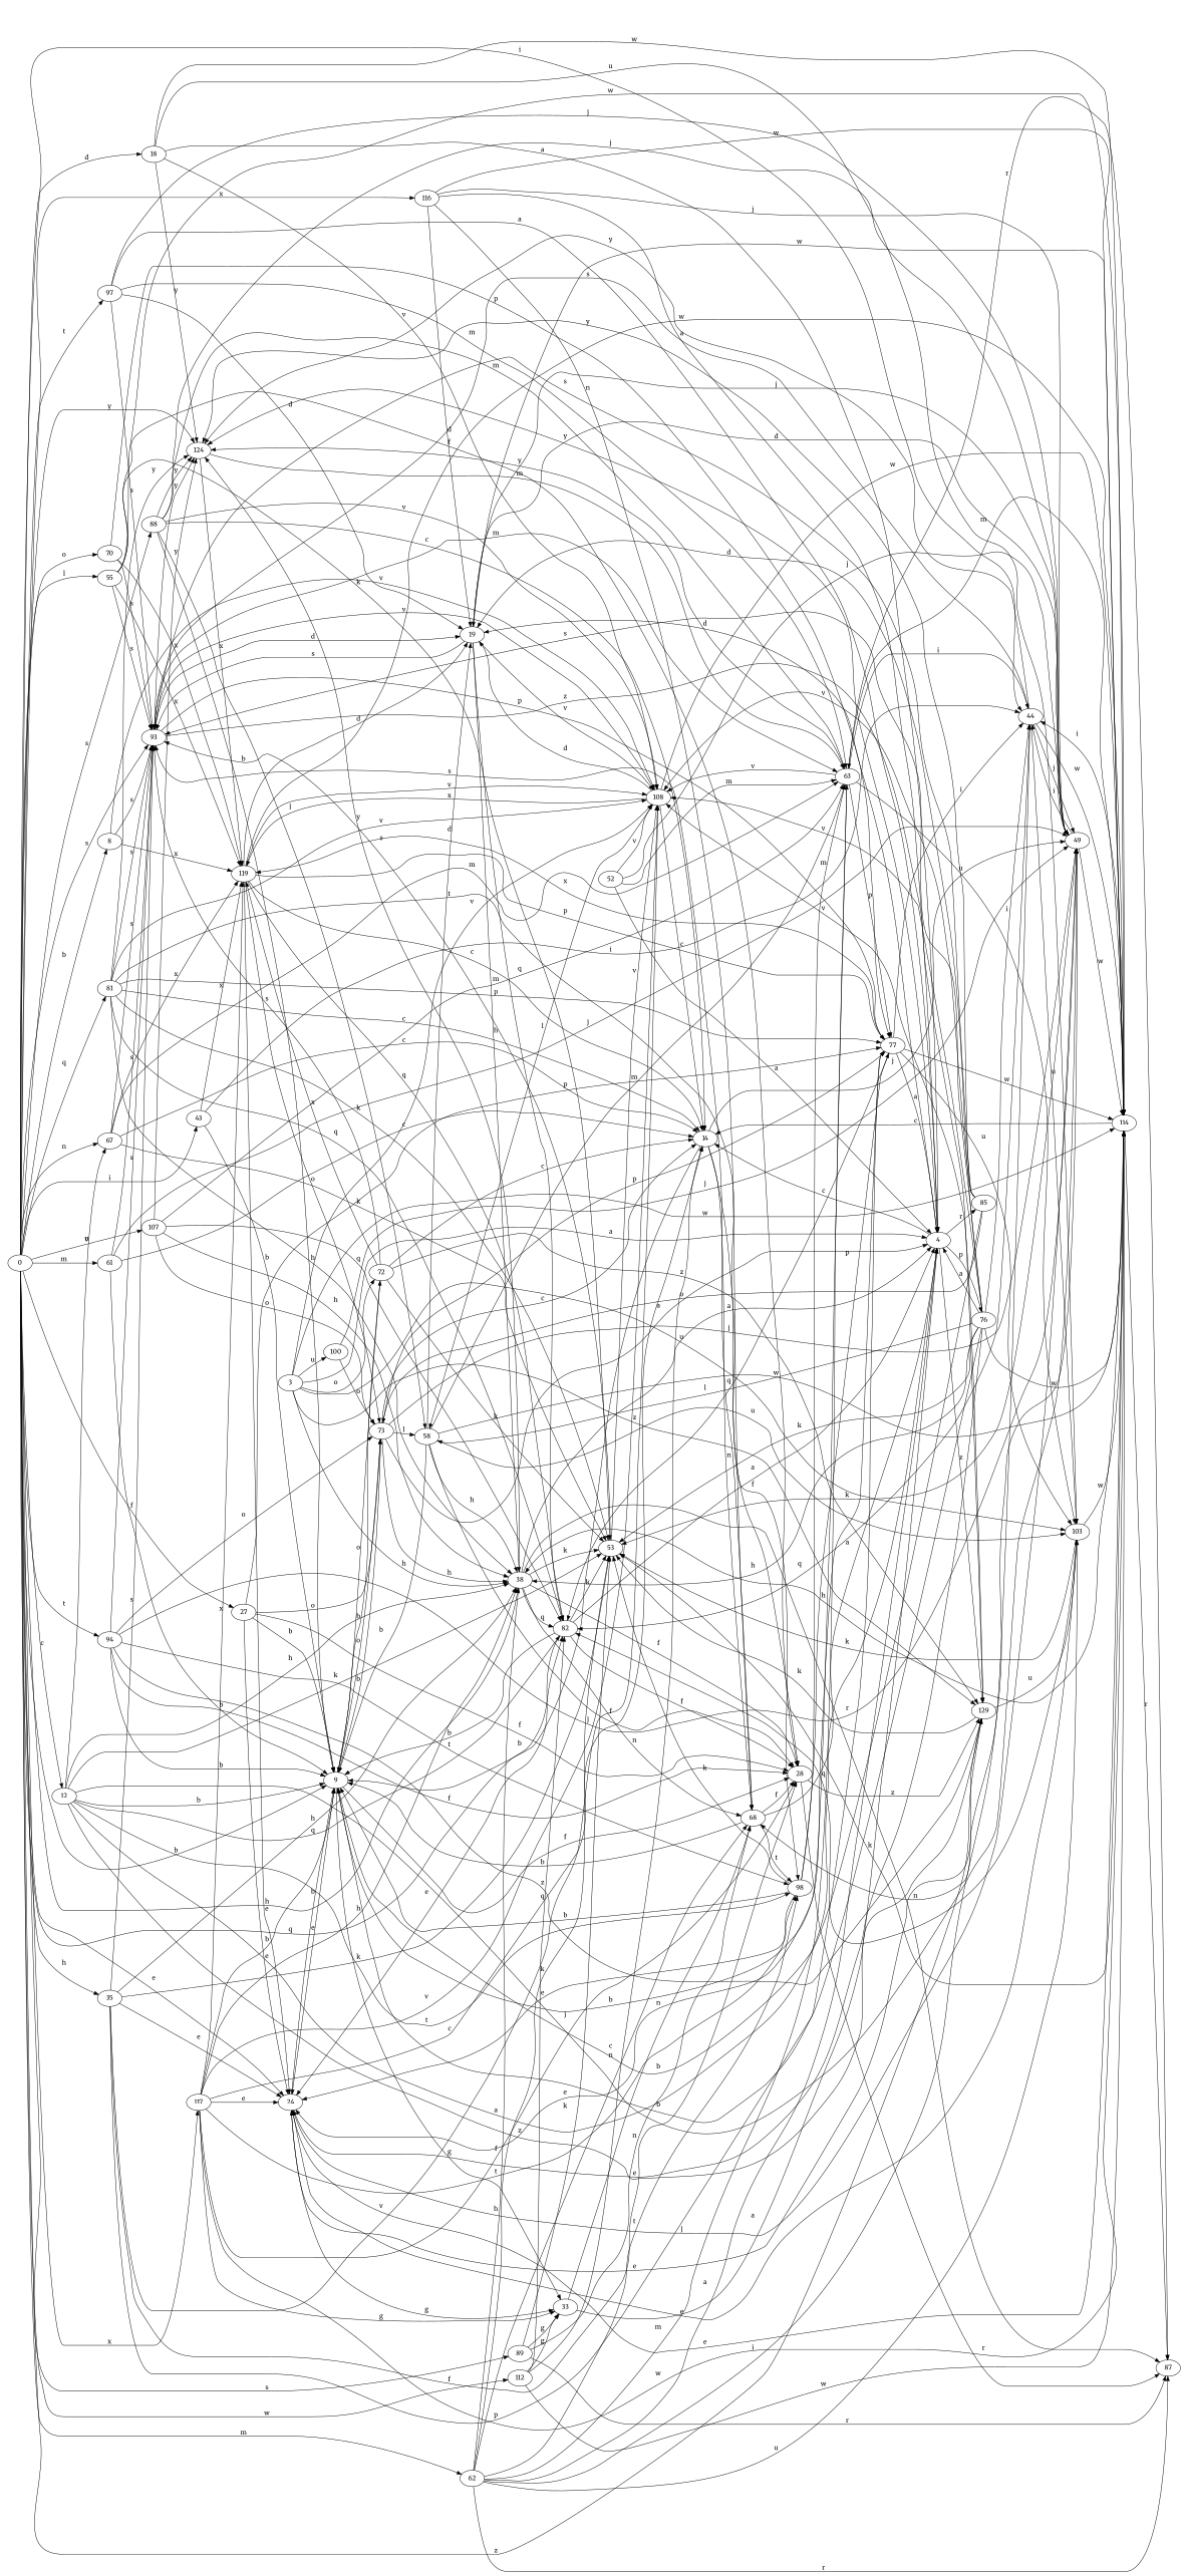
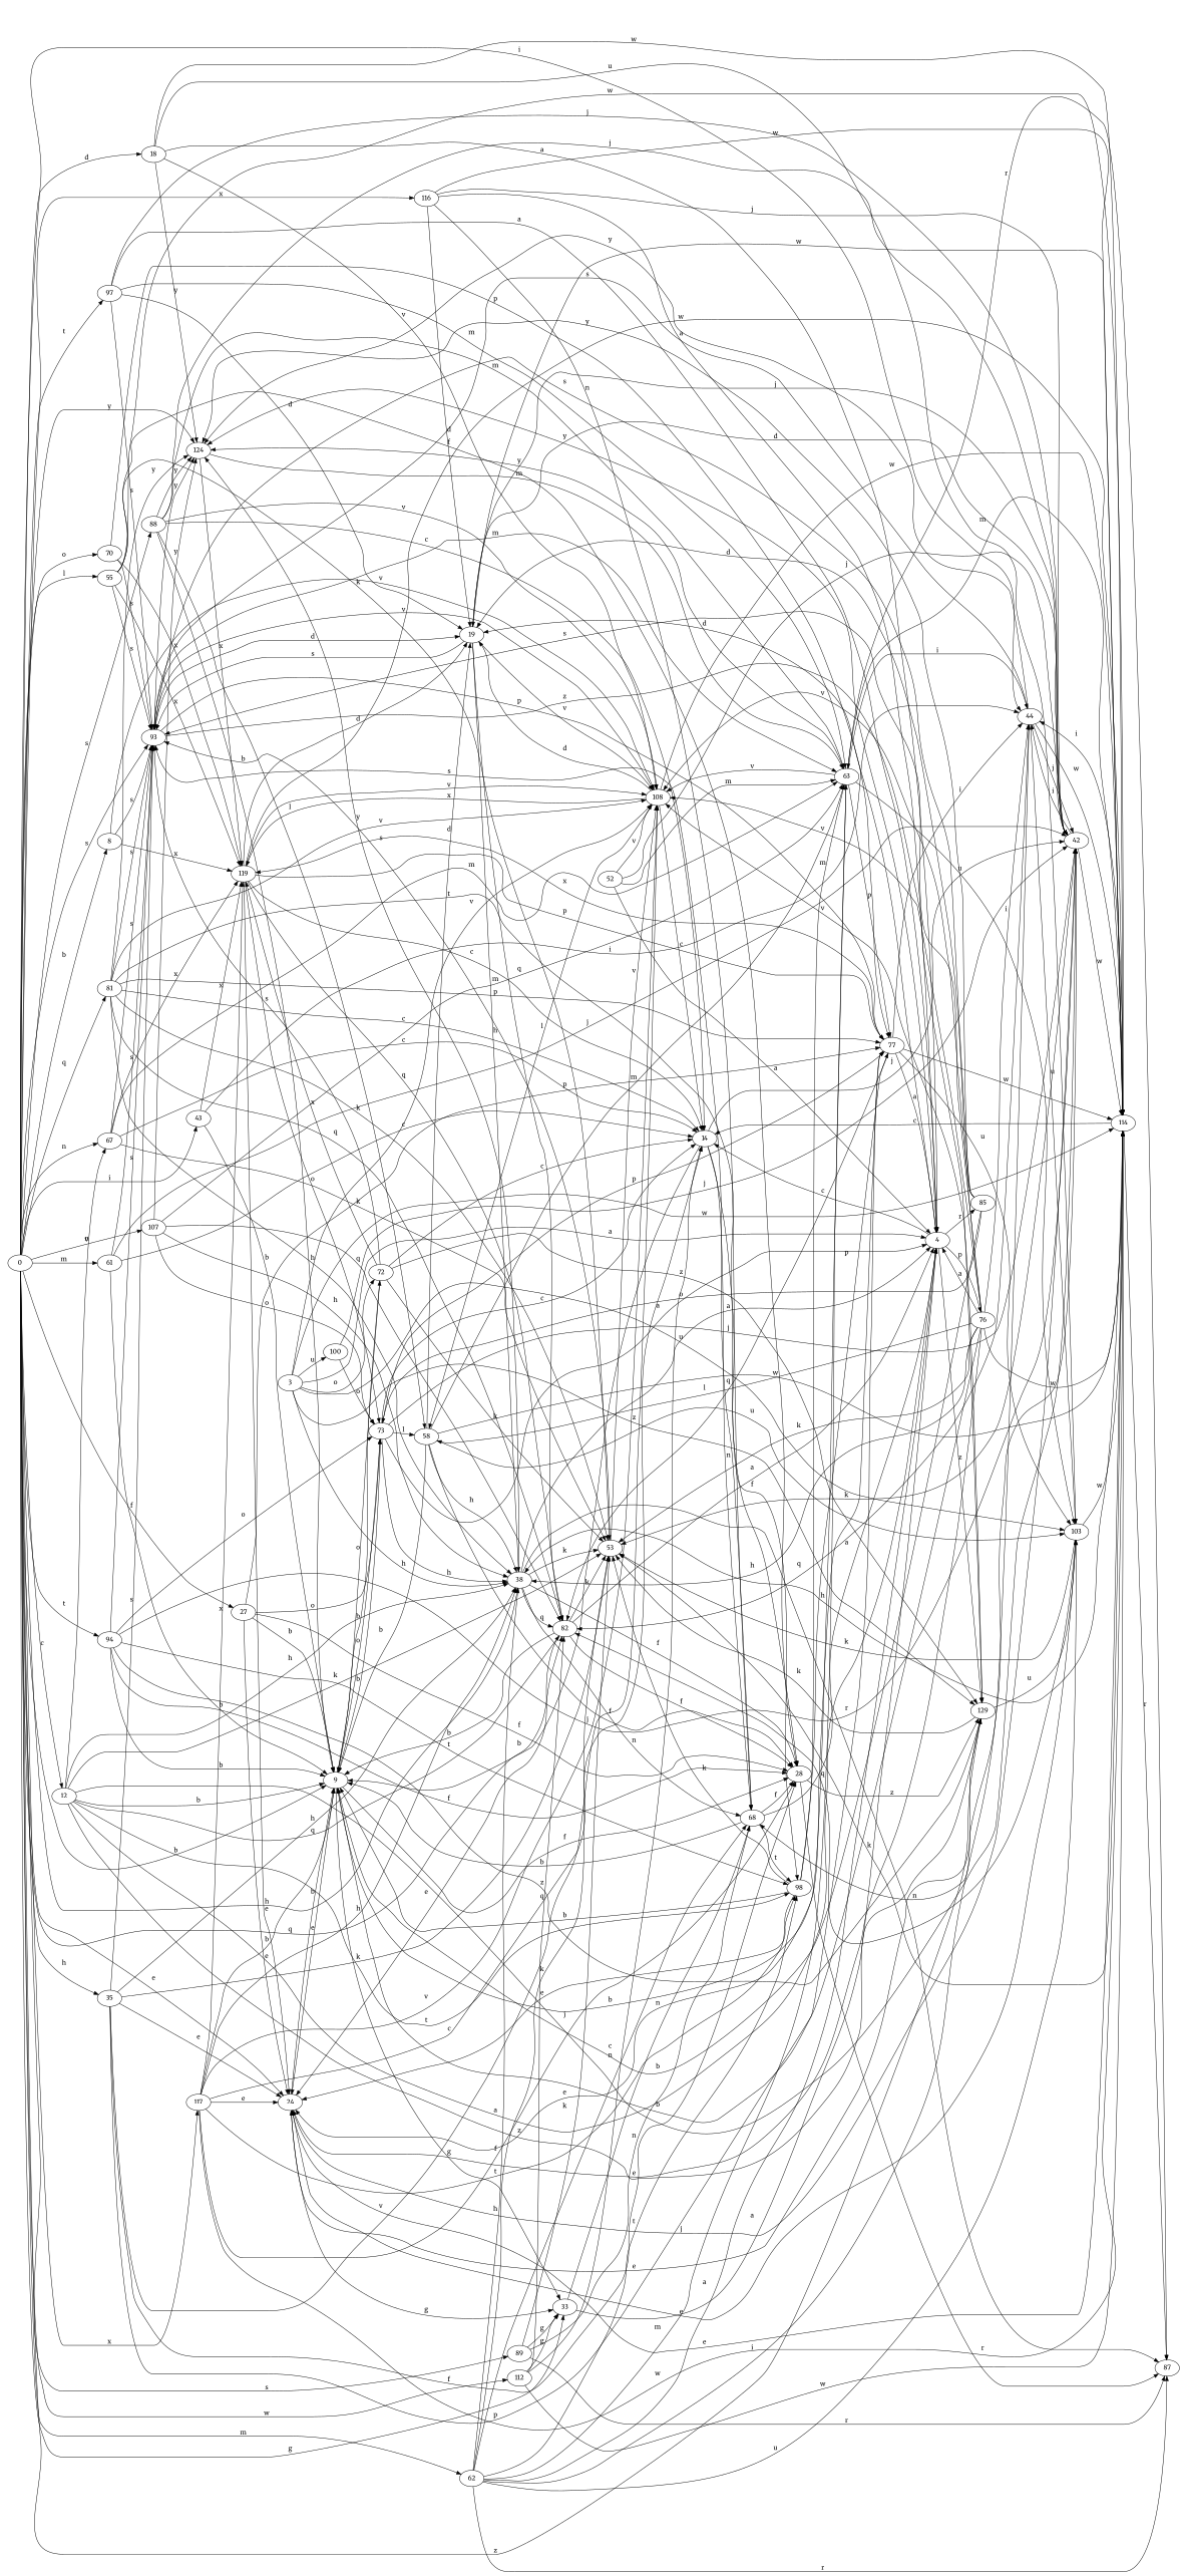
  strict digraph {
    fontname=Merriweather
    rankdir=LR
    node [fontname=Merriweather]
    edge [fontname=Merriweather]
    0
    8
    9
    12
    18
    24
    27
    33
    35
    38
    43
    44
    55
    61
    62
    67
    70
    81
    82
    88
    89
    93
    94
    97
    107
    112
    116
    117
    124
    129
    108
    119
    72
    28
    73
    4
-   49
+   49 [label=42]
    53
    98
    103
    114
    77
    68
    87
    14
    63
    58
    19
    3
    100
    76
    85
    52
    0 -> 8 [label=b]
    0 -> 9 [label=b]
    0 -> 12 [label=c]
    0 -> 18 [label=d]
    0 -> 24 [label=e]
    0 -> 27 [label=f]
-   117 -> 33 [label=g]
+   0 -> 33 [label=g]
    0 -> 35 [label=h]
    0 -> 38 [label=h]
    0 -> 43 [label=i]
    0 -> 44 [label=i]
    0 -> 55 [label=l]
    0 -> 61 [label=m]
    0 -> 62 [label=m]
    0 -> 67 [label=n]
    0 -> 70 [label=o]
    0 -> 81 [label=q]
    0 -> 82 [label=q]
    0 -> 88 [label=s]
    0 -> 89 [label=s]
    0 -> 93 [label=s]
    0 -> 94 [label=t]
    0 -> 97 [label=t]
    0 -> 107 [label=v]
    0 -> 112 [label=w]
    0 -> 116 [label=x]
    0 -> 117 [label=x]
    0 -> 124 [label=y]
    0 -> 129 [label=z]
    8 -> 93 [label=s]
    8 -> 108 [label=v]
    8 -> 119 [label=x]
    9 -> 24 [label=e]
    9 -> 33 [label=g]
    9 -> 72 [label=o]
    9 -> 28 [label=f]
    9 -> 73 [label=o]
    12 -> 9 [label=b]
    12 -> 38 [label=h]
    12 -> 67 [label=n]
    12 -> 82 [label=q]
    12 -> 129 [label=z]
    12 -> 4 [label=a]
    12 -> 49 [label=j]
    12 -> 53 [label=k]
    12 -> 98 [label=t]
    18 -> 124 [label=y]
    18 -> 108 [label=v]
    18 -> 4 [label=a]
    18 -> 103 [label=u]
    18 -> 114 [label=w]
    24 -> 9 [label=b]
    24 -> 33 [label=g]
    24 -> 49 [label=j]
    27 -> 9 [label=b]
    27 -> 24 [label=e]
    27 -> 28 [label=f]
    27 -> 73 [label=o]
    27 -> 77 [label=p]
    33 -> 4 [label=a]
    33 -> 68 [label=n]
    35 -> 24 [label=e]
    35 -> 38 [label=h]
    35 -> 93 [label=s]
    35 -> 108 [label=v]
    35 -> 28 [label=f]
    35 -> 53 [label=k]
    35 -> 77 [label=p]
    38 -> 82 [label=q]
    38 -> 124 [label=y]
    38 -> 28 [label=f]
    38 -> 4 [label=a]
    38 -> 53 [label=k]
    38 -> 68 [label=n]
    38 -> 87 [label=r]
    43 -> 9 [label=b]
    43 -> 44 [label=i]
    43 -> 119 [label=x]
    44 -> 82 [label=q]
    44 -> 93 [label=s]
    44 -> 124 [label=y]
    44 -> 49 [label=j]
    44 -> 103 [label=u]
    44 -> 114 [label=w]
    55 -> 93 [label=s]
    55 -> 119 [label=x]
    55 -> 28 [label=f]
    55 -> 53 [label=k]
    55 -> 114 [label=w]
    61 -> 9 [label=b]
    61 -> 93 [label=s]
    61 -> 49 [label=j]
    61 -> 14 [label=c]
    62 -> 38 [label=h]
    62 -> 44 [label=i]
    62 -> 4 [label=a]
    62 -> 53 [label=k]
    62 -> 98 [label=t]
    62 -> 103 [label=u]
    62 -> 68 [label=n]
    62 -> 87 [label=r]
    62 -> 63 [label=m]
    67 -> 93 [label=s]
    67 -> 119 [label=x]
    67 -> 53 [label=k]
    67 -> 14 [label=c]
    67 -> 63 [label=m]
    70 -> 93 [label=s]
    70 -> 119 [label=x]
    70 -> 77 [label=p]
    81 -> 38 [label=h]
    81 -> 82 [label=q]
    81 -> 93 [label=s]
    81 -> 124 [label=y]
    81 -> 108 [label=v]
    81 -> 53 [label=k]
    81 -> 98 [label=t]
    81 -> 77 [label=p]
    81 -> 14 [label=c]
    82 -> 9 [label=b]
    82 -> 24 [label=e]
    82 -> 28 [label=f]
    82 -> 4 [label=a]
    82 -> 53 [label=k]
    88 -> 9 [label=b]
    88 -> 124 [label=y]
    88 -> 108 [label=v]
    88 -> 49 [label=j]
    88 -> 14 [label=c]
    88 -> 63 [label=m]
    88 -> 58 [label=l]
    89 -> 33 [label=g]
    89 -> 53 [label=k]
    89 -> 68 [label=n]
    89 -> 87 [label=r]
    93 -> 124 [label=y]
    93 -> 129 [label=z]
    93 -> 108 [label=v]
    93 -> 77 [label=p]
    93 -> 63 [label=m]
    93 -> 19 [label=d]
    94 -> 9 [label=b]
    94 -> 93 [label=s]
    94 -> 129 [label=z]
    94 -> 28 [label=f]
    94 -> 73 [label=o]
    94 -> 49 [label=j]
    94 -> 98 [label=t]
    97 -> 93 [label=s]
    97 -> 4 [label=a]
    97 -> 49 [label=j]
    97 -> 63 [label=m]
    97 -> 19 [label=d]
    107 -> 38 [label=h]
    107 -> 82 [label=q]
    107 -> 124 [label=y]
    107 -> 73 [label=o]
    107 -> 63 [label=m]
    112 -> 33 [label=g]
    112 -> 82 [label=q]
    112 -> 114 [label=w]
    112 -> 14 [label=c]
    116 -> 4 [label=a]
    116 -> 49 [label=j]
    116 -> 114 [label=w]
    116 -> 68 [label=n]
    116 -> 19 [label=d]
    117 -> 9 [label=b]
    117 -> 24 [label=e]
    117 -> 38 [label=h]
    117 -> 108 [label=v]
    117 -> 119 [label=x]
    117 -> 28 [label=f]
    117 -> 98 [label=t]
    117 -> 114 [label=w]
    117 -> 14 [label=c]
    124 -> 119 [label=x]
    124 -> 63 [label=m]
    129 -> 24 [label=e]
    129 -> 108 [label=v]
    129 -> 53 [label=k]
    129 -> 103 [label=u]
    108 -> 119 [label=x]
    108 -> 114 [label=w]
    108 -> 14 [label=c]
    108 -> 58 [label=l]
    108 -> 19 [label=d]
    119 -> 24 [label=e]
    119 -> 82 [label=q]
    119 -> 108 [label=v]
    119 -> 73 [label=o]
    119 -> 114 [label=w]
    119 -> 77 [label=p]
    119 -> 14 [label=c]
    119 -> 19 [label=d]
    72 -> 9 [label=b]
    72 -> 93 [label=s]
    72 -> 129 [label=z]
    72 -> 119 [label=x]
    72 -> 53 [label=k]
    72 -> 14 [label=c]
    28 -> 129 [label=z]
    28 -> 87 [label=r]
    73 -> 9 [label=b]
    73 -> 38 [label=h]
    73 -> 4 [label=a]
    73 -> 49 [label=j]
    73 -> 77 [label=p]
    73 -> 14 [label=c]
    73 -> 58 [label=l]
    4 -> 124 [label=y]
    4 -> 129 [label=z]
    4 -> 14 [label=c]
    4 -> 19 [label=d]
    4 -> 76 [label=p]
    4 -> 85 [label=r]
    49 -> 44 [label=i]
    49 -> 53 [label=k]
    49 -> 114 [label=w]
    49 -> 68 [label=n]
    49 -> 19 [label=d]
    53 -> 93 [label=s]
    53 -> 108 [label=v]
    98 -> 9 [label=b]
    98 -> 24 [label=e]
    98 -> 53 [label=k]
    98 -> 77 [label=p]
    98 -> 63 [label=m]
    103 -> 24 [label=e]
    103 -> 82 [label=q]
    103 -> 53 [label=k]
    103 -> 114 [label=w]
    114 -> 24 [label=e]
    114 -> 38 [label=h]
    114 -> 44 [label=i]
    114 -> 53 [label=k]
    114 -> 87 [label=r]
    114 -> 14 [label=c]
    114 -> 63 [label=m]
    77 -> 9 [label=b]
    77 -> 44 [label=i]
    77 -> 82 [label=q]
    77 -> 119 [label=x]
    77 -> 4 [label=a]
    77 -> 103 [label=u]
    77 -> 114 [label=w]
    68 -> 9 [label=b]
    68 -> 93 [label=s]
    68 -> 28 [label=f]
    68 -> 4 [label=a]
    68 -> 98 [label=t]
    14 -> 9 [label=b]
    14 -> 28 [label=f]
    14 -> 49 [label=j]
    14 -> 68 [label=n]
    63 -> 24 [label=e]
    63 -> 44 [label=i]
    63 -> 124 [label=y]
    63 -> 108 [label=v]
    63 -> 103 [label=u]
    63 -> 77 [label=p]
    63 -> 87 [label=r]
    58 -> 9 [label=b]
    58 -> 38 [label=h]
    58 -> 28 [label=f]
    58 -> 103 [label=u]
    58 -> 114 [label=w]
    58 -> 63 [label=m]
    58 -> 19 [label=d]
    19 -> 38 [label=h]
    19 -> 82 [label=q]
    19 -> 93 [label=s]
    19 -> 108 [label=v]
    19 -> 49 [label=j]
    19 -> 114 [label=w]
    3 -> 38 [label=h]
    3 -> 129 [label=z]
    3 -> 108 [label=v]
    3 -> 72 [label=o]
    3 -> 4 [label=a]
    3 -> 103 [label=u]
    3 -> 114 [label=w]
    3 -> 100 [label=u]
    100 -> 73 [label=o]
    100 -> 49 [label=j]
    76 -> 9 [label=b]
    76 -> 24 [label=e]
    76 -> 38 [label=h]
    76 -> 44 [label=i]
    76 -> 93 [label=s]
    76 -> 108 [label=v]
    76 -> 4 [label=a]
    76 -> 53 [label=k]
    76 -> 114 [label=w]
    76 -> 58 [label=l]
    76 -> 19 [label=d]
    85 -> 9 [label=b]
    85 -> 93 [label=s]
    85 -> 124 [label=y]
    85 -> 108 [label=v]
    85 -> 73 [label=o]
    52 -> 108 [label=v]
    52 -> 4 [label=a]
    52 -> 49 [label=j]
    52 -> 63 [label=m]
  }
